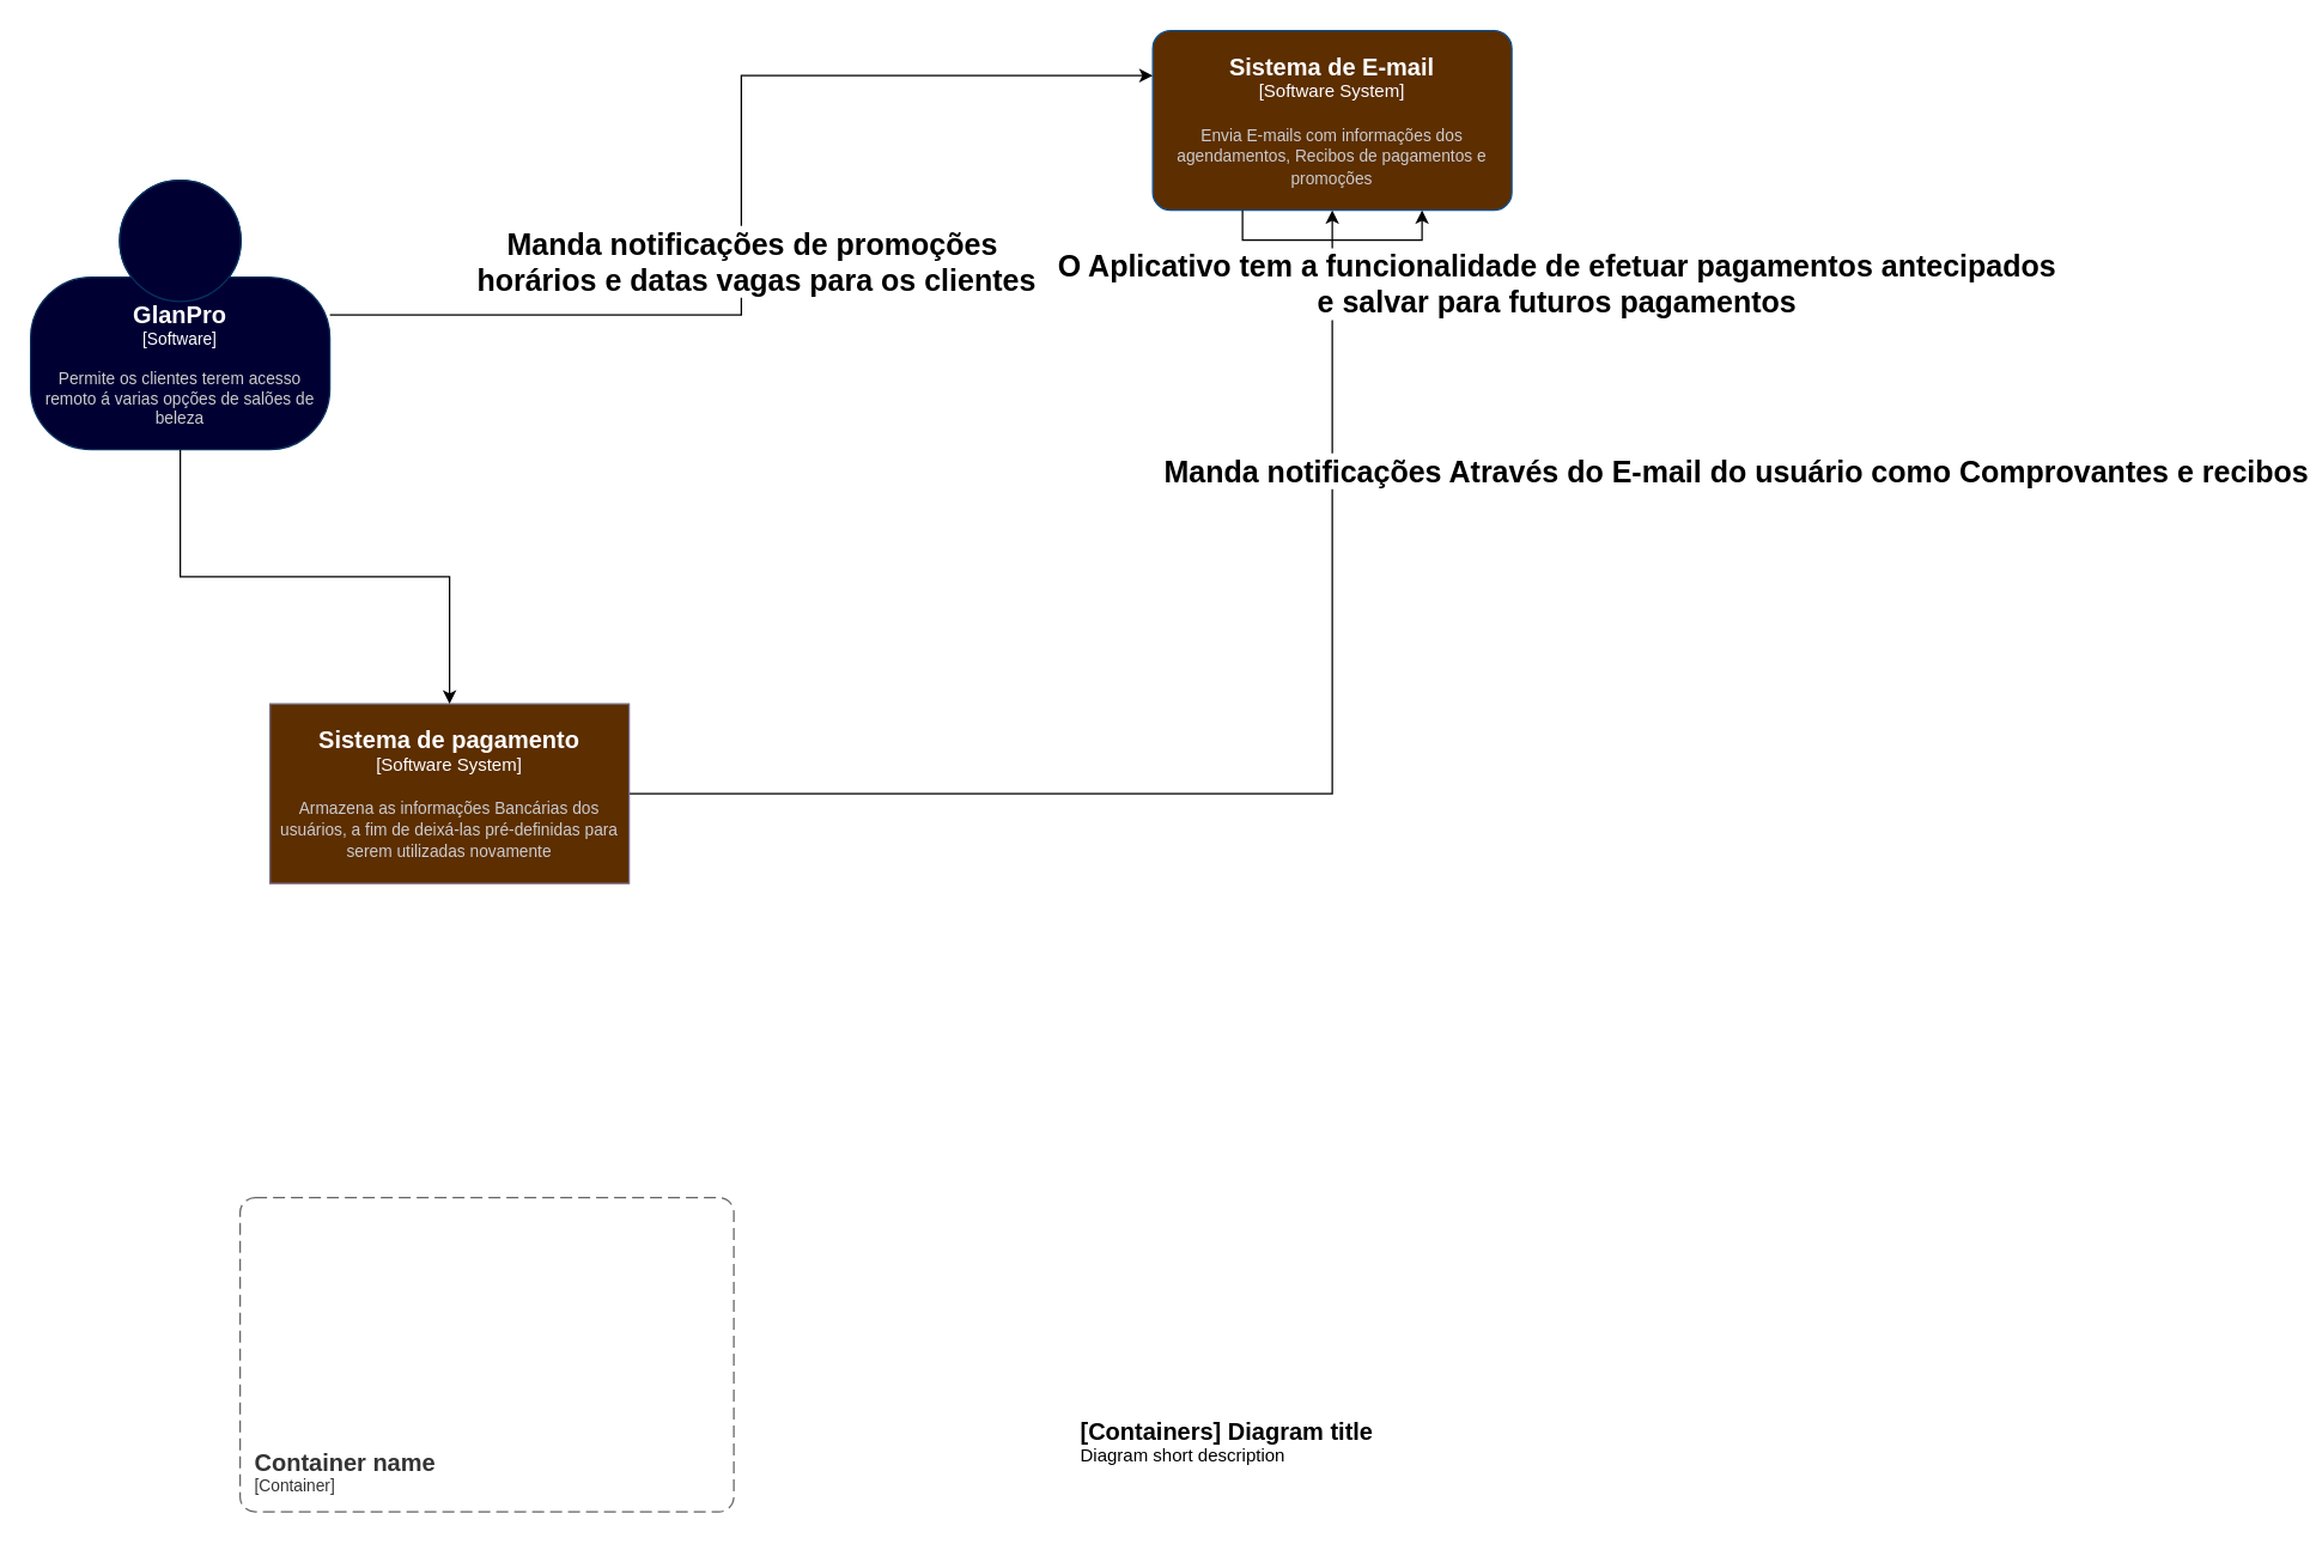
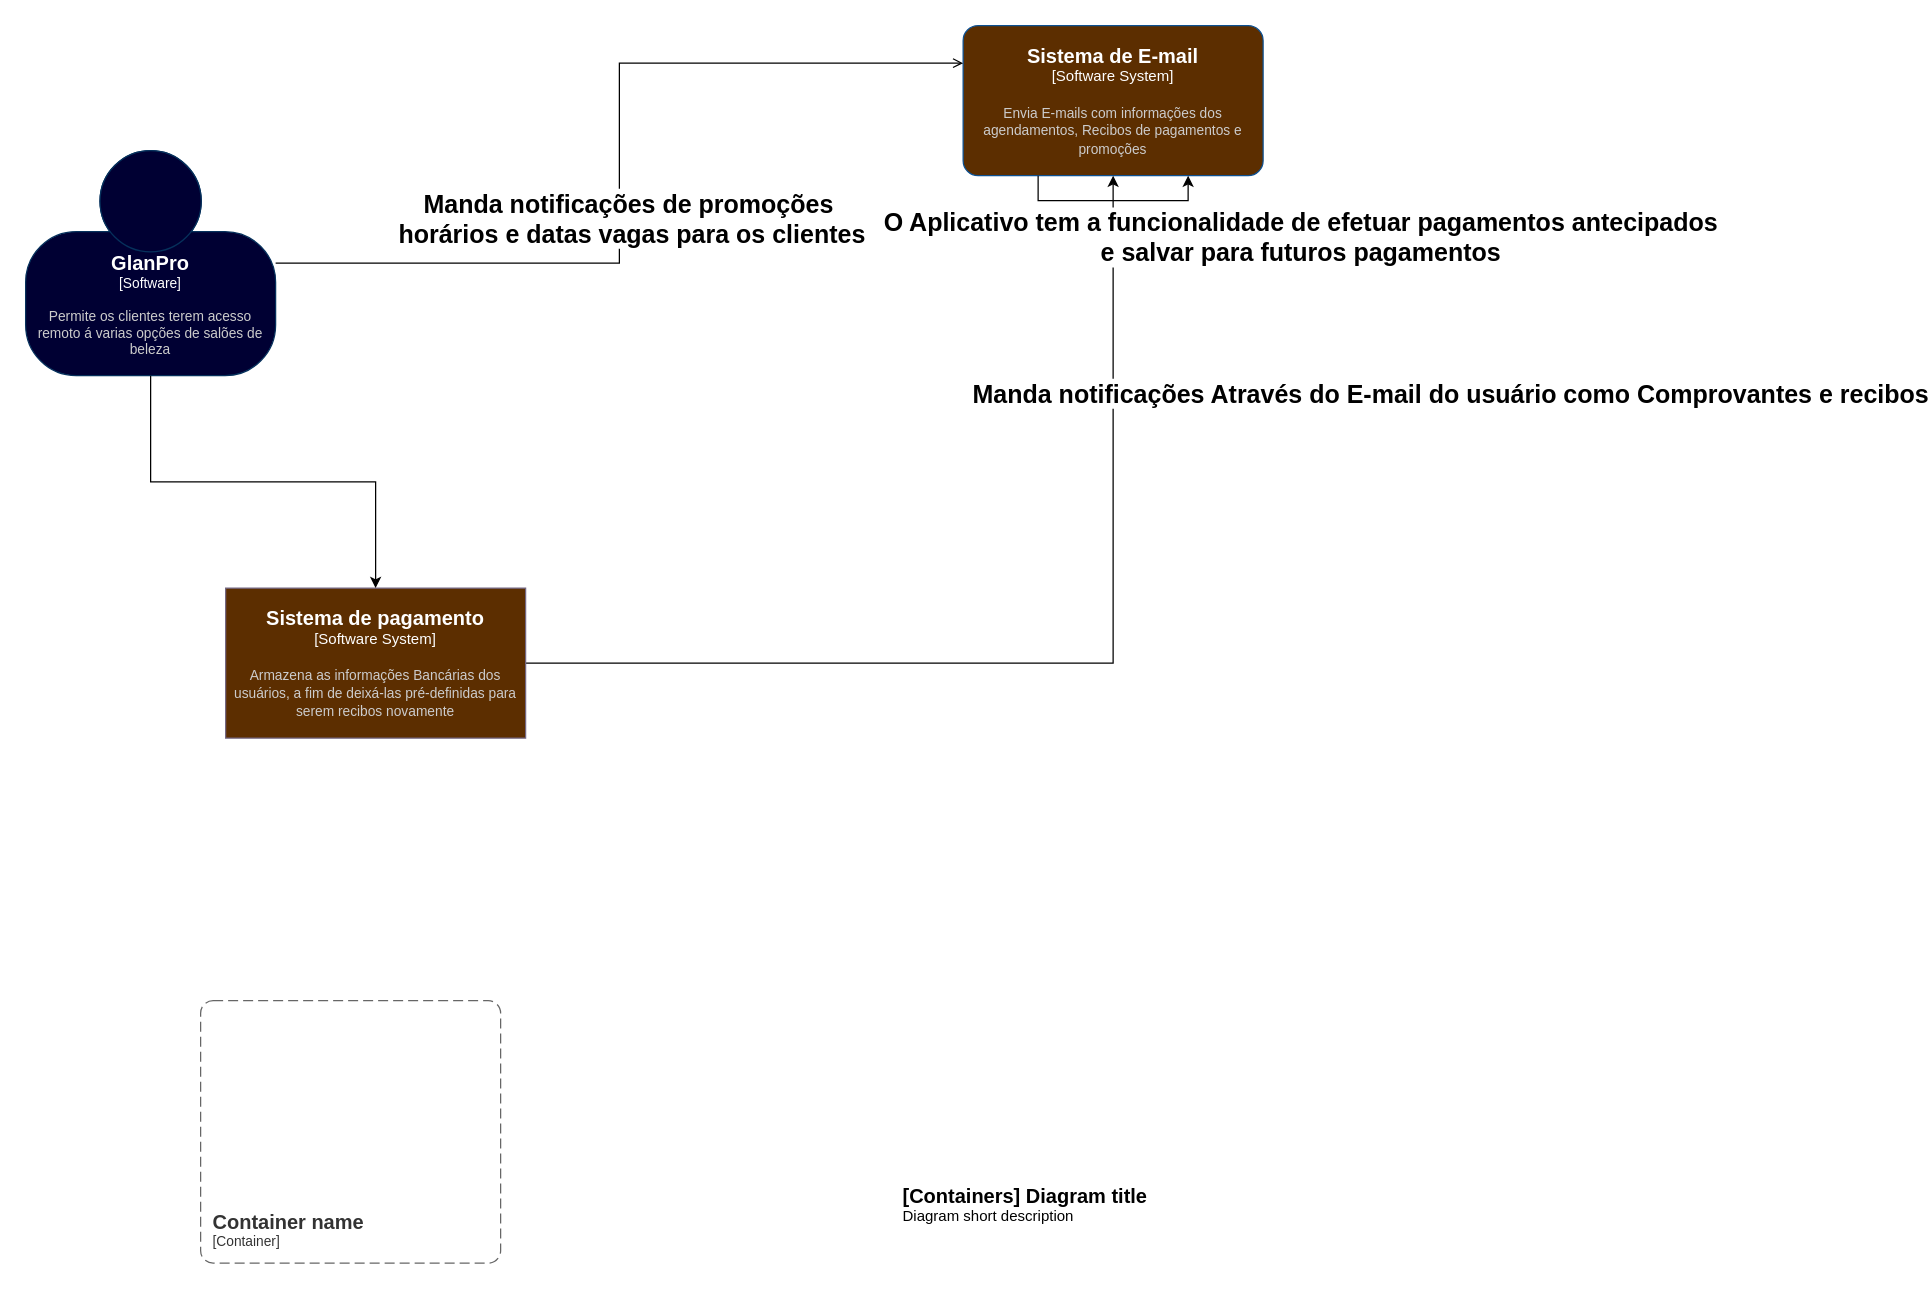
  <mxCell id="0" />
  <mxCell id="1" parent="0" />
  <mxCell id="2" value="&lt;font style=&quot;font-size: 16px&quot;&gt;&lt;b&gt;Sistema de E-mail&lt;/b&gt;&lt;/font&gt;&lt;div&gt;[Software System]&lt;/div&gt;&lt;br&gt;&lt;div&gt;&lt;font style=&quot;font-size: 11px&quot;&gt;&lt;font color=&quot;#cccccc&quot;&gt;Envia E-mails com informações dos agendamentos, Recibos de pagamentos e promoções&lt;/font&gt;&lt;/div&gt;" style="rounded=1;whiteSpace=wrap;html=1;labelBackgroundColor=none;fillColor=#5C2E00;fontColor=#ffffff;align=center;arcSize=10;strokeColor=#0D5091;metaEdit=1;resizable=0;points=[[0.25,0,0],[0.5,0,0],[0.75,0,0],[1,0.25,0],[1,0.5,0],[1,0.75,0],[0.75,1,0],[0.5,1,0],[0.25,1,0],[0,0.75,0],[0,0.5,0],[0,0.25,0]];" parent="1" vertex="1"><mxGeometry x="770" y="20" width="240" height="120" as="geometry" /></mxCell>
  <mxCell id="3" value="&lt;b&gt;Manda notificações Através do E-mail do usuário como Comprovantes e recibos&lt;/b&gt;" style="edgeStyle=orthogonalEdgeStyle;rounded=0;orthogonalLoop=1;jettySize=auto;html=1;fontSize=20;" edge="1" parent="1" source="4" target="2"><mxGeometry x="0.595" y="-270" relative="1" as="geometry"><mxPoint as="offset" /></mxGeometry></mxCell>
- <mxCell id="4" value="&lt;font style=&quot;font-size: 16px&quot;&gt;&lt;b&gt;Sistema de pagamento&#10;&lt;/b&gt;&lt;/font&gt;&lt;div&gt;[Software System]&lt;/div&gt;&lt;br&gt;&lt;div&gt;&lt;font style=&quot;font-size: 11px&quot;&gt;&lt;font color=&quot;#cccccc&quot;&gt;Armazena as informações Bancárias dos usuários, a fim de deixá-las pré-definidas para serem utilizadas novamente&lt;/font&gt;&lt;/div&gt;" style="rounded=1;whiteSpace=wrap;html=1;labelBackgroundColor=none;fillColor=#5C2E00;fontColor=#ffffff;align=center;arcSize=0;strokeColor=#736782;metaEdit=1;resizable=0;points=[[0.25,0,0],[0.5,0,0],[0.75,0,0],[1,0.25,0],[1,0.5,0],[1,0.75,0],[0.75,1,0],[0.5,1,0],[0.25,1,0],[0,0.75,0],[0,0.5,0],[0,0.25,0]];direction=east;" parent="1" vertex="1"><mxGeometry x="180" y="470" width="240" height="120" as="geometry" /></mxCell>
- <mxCell id="5" value="&lt;b&gt;Manda notificações de promoções&amp;nbsp;&lt;/b&gt;&lt;div&gt;&lt;b&gt;horários e datas vagas para os clientes&lt;/b&gt;&lt;/div&gt;" style="edgeStyle=orthogonalEdgeStyle;rounded=0;orthogonalLoop=1;jettySize=auto;html=1;entryX=0;entryY=0.25;entryDx=0;entryDy=0;entryPerimeter=0;fontSize=20;" edge="1" parent="1" source="6" target="2"><mxGeometry x="-0.125" y="-10" relative="1" as="geometry"><mxPoint x="420" y="20" as="targetPoint" /><mxPoint as="offset" /></mxGeometry></mxCell>
+ <mxCell id="4" value="&lt;font style=&quot;font-size: 16px&quot;&gt;&lt;b&gt;Sistema de pagamento&#10;&lt;/b&gt;&lt;/font&gt;&lt;div&gt;[Software System]&lt;/div&gt;&lt;br&gt;&lt;div&gt;&lt;font style=&quot;font-size: 11px&quot;&gt;&lt;font color=&quot;#cccccc&quot;&gt;Armazena as informações Bancárias dos usuários, a fim de deixá-las pré-definidas para serem recibos novamente&lt;/font&gt;&lt;/div&gt;" style="rounded=1;whiteSpace=wrap;html=1;labelBackgroundColor=none;fillColor=#5C2E00;fontColor=#ffffff;align=center;arcSize=0;strokeColor=#736782;metaEdit=1;resizable=0;points=[[0.25,0,0],[0.5,0,0],[0.75,0,0],[1,0.25,0],[1,0.5,0],[1,0.75,0],[0.75,1,0],[0.5,1,0],[0.25,1,0],[0,0.75,0],[0,0.5,0],[0,0.25,0]];direction=east;" parent="1" vertex="1"><mxGeometry x="180" y="470" width="240" height="120" as="geometry" /></mxCell>
+ <mxCell id="5" value="&lt;b&gt;Manda notificações de promoções&amp;nbsp;&lt;/b&gt;&lt;div&gt;&lt;b&gt;horários e datas vagas para os clientes&lt;/b&gt;&lt;/div&gt;" style="edgeStyle=orthogonalEdgeStyle;rounded=0;orthogonalLoop=1;jettySize=auto;html=1;entryX=0;entryY=0.25;entryDx=0;entryDy=0;entryPerimeter=0;fontSize=20;endArrow=open;" edge="1" parent="1" source="6" target="2"><mxGeometry x="-0.125" y="-10" relative="1" as="geometry"><mxPoint x="420" y="20" as="targetPoint" /><mxPoint as="offset" /></mxGeometry></mxCell>
  <mxCell id="6" value="&lt;font style=&quot;font-size: 16px&quot;&gt;&lt;b&gt;GlanPro&lt;/b&gt;&lt;/font&gt;&lt;div&gt;[Software]&lt;/div&gt;&lt;br&gt;&lt;div&gt;&lt;font style=&quot;font-size: 11px&quot;&gt;&lt;font color=&quot;#cccccc&quot;&gt;Permite os clientes terem acesso remoto á varias opções de salões de beleza&lt;/font&gt;&lt;/div&gt;" style="html=1;fontSize=11;dashed=0;whiteSpace=wrap;fillColor=#000033;strokeColor=#06315C;fontColor=#ffffff;shape=mxgraph.c4.person2;align=center;metaEdit=1;points=[[0.5,0,0],[1,0.5,0],[1,0.75,0],[0.75,1,0],[0.5,1,0],[0.25,1,0],[0,0.75,0],[0,0.5,0]];resizable=0;" vertex="1" parent="1"><mxGeometry x="20" y="120" width="200" height="180" as="geometry" /></mxCell>
  <mxCell id="7" value="&lt;b&gt;O Aplicativo tem a funcionalidade de efetuar pagamentos antecipados&lt;/b&gt;&lt;div style=&quot;&quot;&gt;&lt;b&gt;e salvar para futuros pagamentos&lt;/b&gt;&lt;/div&gt;" style="edgeStyle=orthogonalEdgeStyle;rounded=0;orthogonalLoop=1;jettySize=auto;html=1;entryX=0.5;entryY=0;entryDx=0;entryDy=0;entryPerimeter=0;fontSize=20;" edge="1" parent="1" source="6" target="4"><mxGeometry x="0.514" y="765" relative="1" as="geometry"><mxPoint x="-25" y="-196" as="offset" /></mxGeometry></mxCell>
  <mxCell id="8" style="edgeStyle=orthogonalEdgeStyle;rounded=0;orthogonalLoop=1;jettySize=auto;html=1;exitX=0.25;exitY=1;exitDx=0;exitDy=0;exitPerimeter=0;entryX=0.75;entryY=1;entryDx=0;entryDy=0;entryPerimeter=0;" edge="1" parent="1" source="2" target="2"><mxGeometry relative="1" as="geometry" /></mxCell>
- <mxCell id="9" value="&lt;font style=&quot;font-size: 16px&quot;&gt;&lt;b&gt;&lt;div style=&quot;text-align: left&quot;&gt;Container name&lt;/div&gt;&lt;/b&gt;&lt;/font&gt;&lt;div style=&quot;text-align: left&quot;&gt;[Container]&lt;/div&gt;" style="rounded=1;fontSize=11;whiteSpace=wrap;html=1;dashed=1;arcSize=20;fillColor=none;strokeColor=#666666;fontColor=#333333;labelBackgroundColor=none;align=left;verticalAlign=bottom;labelBorderColor=none;spacingTop=0;spacing=10;dashPattern=8 4;metaEdit=1;rotatable=0;perimeter=rectanglePerimeter;noLabel=0;labelPadding=0;allowArrows=0;connectable=0;expand=0;recursiveResize=0;editable=1;pointerEvents=0;absoluteArcSize=1;points=[[0.25,0,0],[0.5,0,0],[0.75,0,0],[1,0.25,0],[1,0.5,0],[1,0.75,0],[0.75,1,0],[0.5,1,0],[0.25,1,0],[0,0.75,0],[0,0.5,0],[0,0.25,0]];" vertex="1" parent="1"><mxGeometry x="160" y="800" width="330" height="210" as="geometry" /></mxCell>
+ <mxCell id="9" value="&lt;font style=&quot;font-size: 16px&quot;&gt;&lt;b&gt;&lt;div style=&quot;text-align: left&quot;&gt;Container name&lt;/div&gt;&lt;/b&gt;&lt;/font&gt;&lt;div style=&quot;text-align: left&quot;&gt;[Container]&lt;/div&gt;" style="rounded=1;fontSize=11;whiteSpace=wrap;html=1;dashed=1;arcSize=20;fillColor=none;strokeColor=#666666;fontColor=#333333;labelBackgroundColor=none;align=left;verticalAlign=bottom;labelBorderColor=none;spacingTop=0;spacing=10;dashPattern=8 4;metaEdit=1;rotatable=0;perimeter=rectanglePerimeter;noLabel=0;labelPadding=0;allowArrows=0;connectable=0;expand=0;recursiveResize=0;editable=1;pointerEvents=0;absoluteArcSize=1;points=[[0.25,0,0],[0.5,0,0],[0.75,0,0],[1,0.25,0],[1,0.5,0],[1,0.75,0],[0.75,1,0],[0.5,1,0],[0.25,1,0],[0,0.75,0],[0,0.5,0],[0,0.25,0]];" vertex="1" parent="1"><mxGeometry x="160" y="800" width="240" height="210" as="geometry" /></mxCell>
  <mxCell id="10" value="&lt;font style=&quot;font-size: 16px&quot;&gt;&lt;b&gt;&lt;div style=&quot;text-align: left&quot;&gt;[Containers] Diagram title&lt;/div&gt;&lt;/b&gt;&lt;/font&gt;&lt;div style=&quot;text-align: left&quot;&gt;Diagram short description&lt;/div&gt;" style="text;html=1;strokeColor=none;fillColor=none;align=left;verticalAlign=top;whiteSpace=wrap;rounded=0;metaEdit=1;allowArrows=0;resizable=1;rotatable=0;connectable=0;recursiveResize=0;expand=0;pointerEvents=0;points=[[0.25,0,0],[0.5,0,0],[0.75,0,0],[1,0.25,0],[1,0.5,0],[1,0.75,0],[0.75,1,0],[0.5,1,0],[0.25,1,0],[0,0.75,0],[0,0.5,0],[0,0.25,0]];" vertex="1" parent="1"><mxGeometry x="720" y="940" width="260" height="40" as="geometry" /></mxCell>
